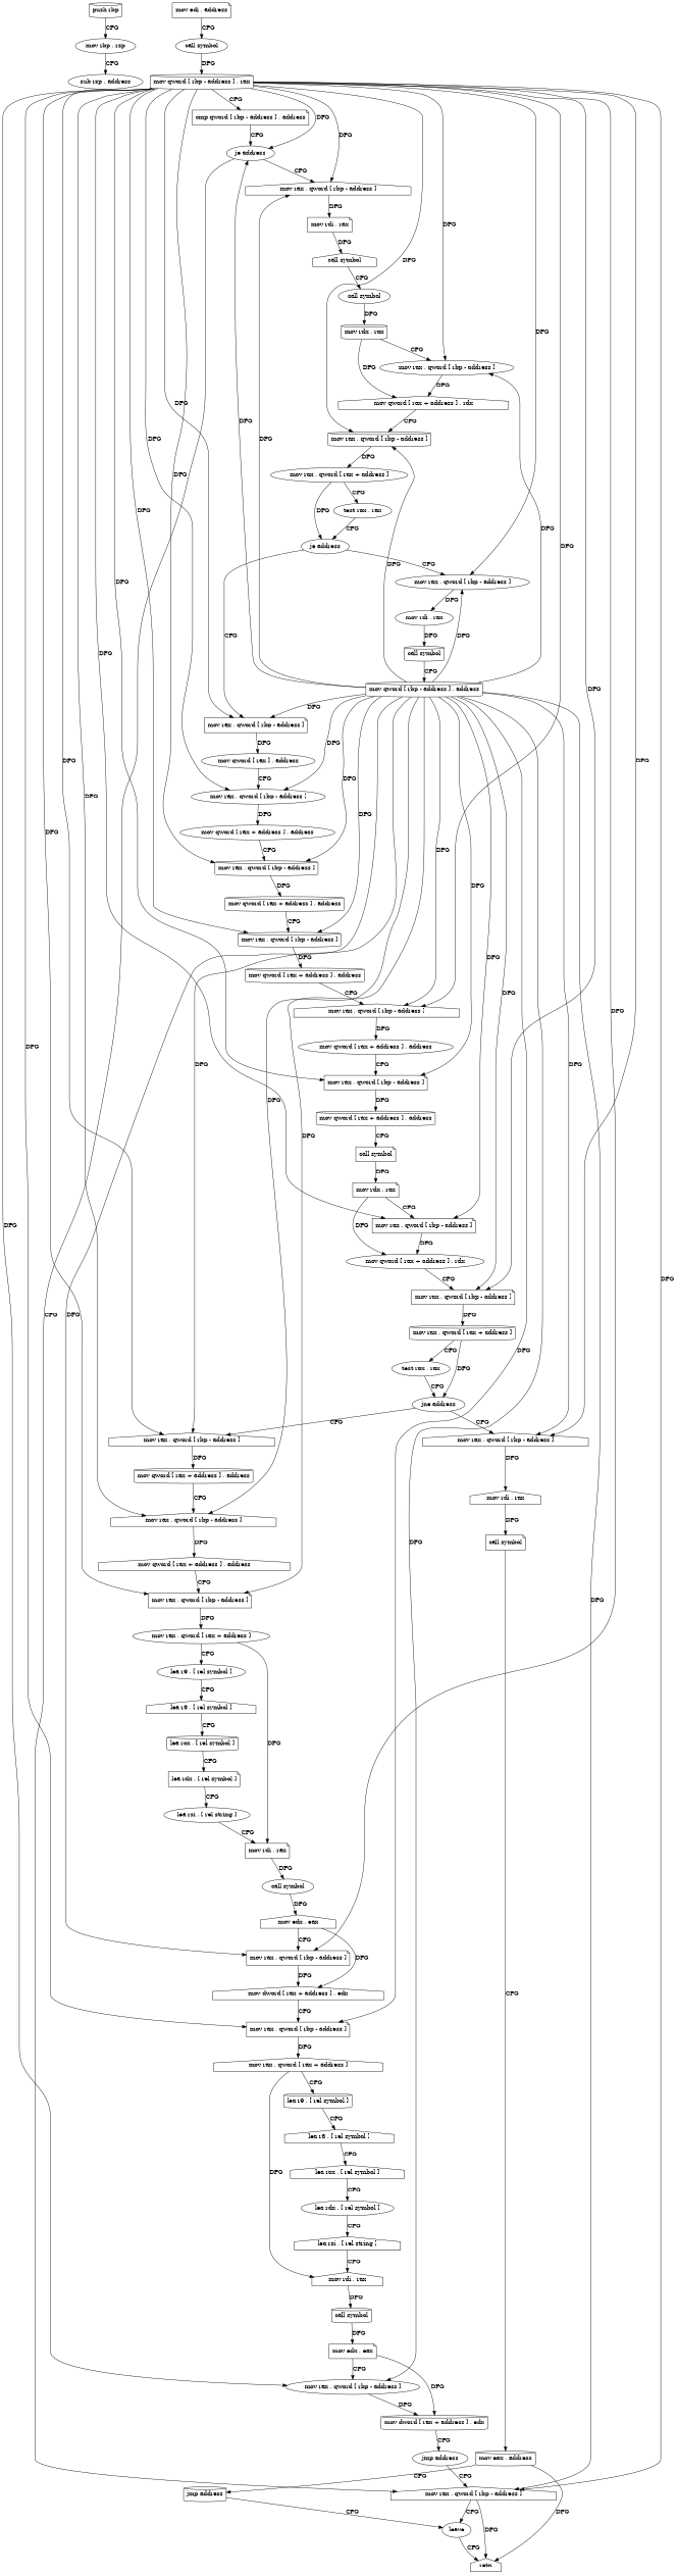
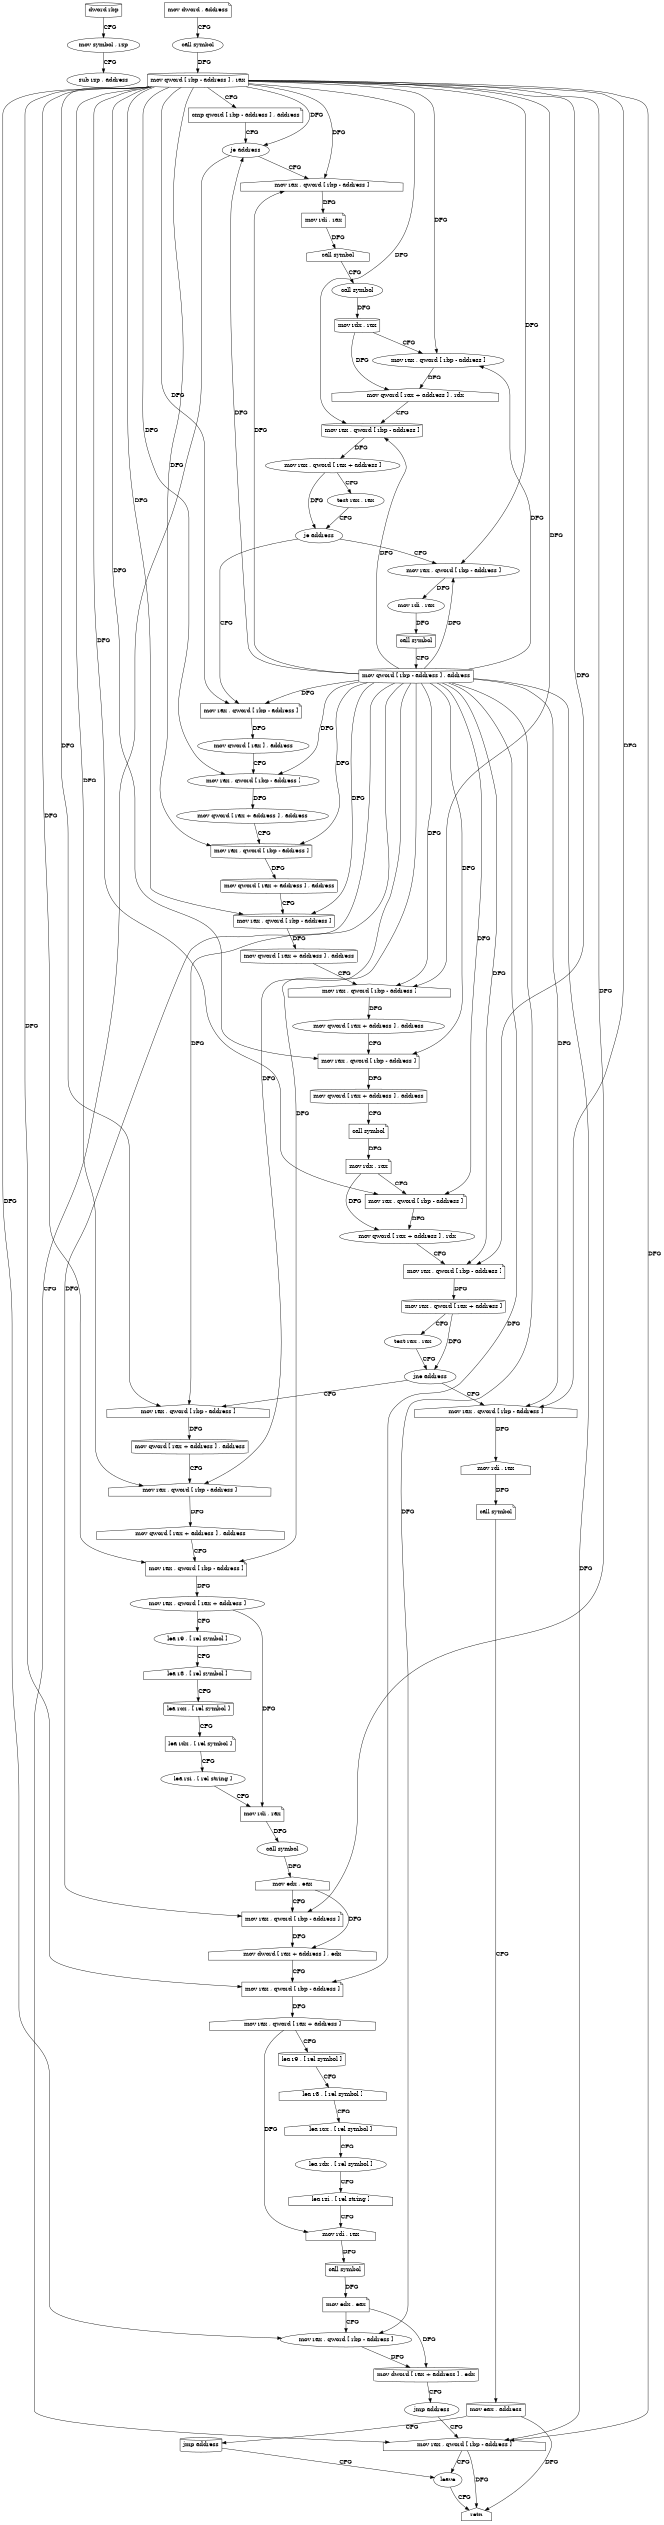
  digraph {
    node [shape=ellipse]
-   n1 [label="push rbp" shape=cylinder]
-   n2 [label="mov rbp , rsp"]
+   n1 [label="dword rbp" shape=cylinder]
+   n2 [label="mov symbol , rsp"]
    n3 [label="sub rsp , address"]
-   n4 [label="mov edi , address" shape=note]
+   n4 [label="mov dword , address" shape=note]
    n5 [label="call symbol"]
    n6 [label="mov qword [ rbp - address ] , rax" shape=cylinder]
    n7 [label="cmp qword [ rbp - address ] , address" shape=note]
    n8 [label="je address"]
    n9 [label="mov rax , qword [ rbp - address ]" shape=house]
    n10 [label="mov rax , qword [ rbp - address ]" shape=house]
    n11 [label="mov rax , qword [ rbp - address ]"]
    n12 [label="mov rax , qword [ rbp - address ]" shape=cylinder]
    n13 [label="mov rax , qword [ rbp - address ]"]
    n14 [label="mov rax , qword [ rbp - address ]" shape=note]
    n15 [label="mov rax , qword [ rbp - address ]"]
    n16 [label="mov rax , qword [ rbp - address ]" shape=cylinder]
    n17 [label="mov rax , qword [ rbp - address ]" shape=cylinder]
    n18 [label="mov rax , qword [ rbp - address ]" shape=house]
    n19 [label="mov rax , qword [ rbp - address ]" shape=note]
    n20 [label="mov rax , qword [ rbp - address ]" shape=note]
    n21 [label="mov rax , qword [ rbp - address ]" shape=note]
    n22 [label="mov rax , qword [ rbp - address ]" shape=house]
    n23 [label="mov rax , qword [ rbp - address ]" shape=house]
    n24 [label="mov rax , qword [ rbp - address ]" shape=house]
    n25 [label="mov rax , qword [ rbp - address ]" shape=note]
    n26 [label="mov rax , qword [ rbp - address ]" shape=note]
    n27 [label="mov rax , qword [ rbp - address ]" shape=note]
    n28 [label="mov rax , qword [ rbp - address ]"]
    n29 [label=leave]
    n30 [label=retn shape=house]
    n31 [label="mov rdi , rax" shape=note]
    n32 [label="mov qword [ rax + address ] , rdx" shape=house]
    n33 [label="mov rax , qword [ rax + address ]"]
    n34 [label="mov rdi , rax"]
    n35 [label="mov qword [ rax ] , address"]
    n36 [label="mov qword [ rax + address ] , address"]
    n37 [label="mov qword [ rax + address ] , address" shape=cylinder]
    n38 [label="mov qword [ rax + address ] , address" shape=cylinder]
    n39 [label="mov qword [ rax + address ] , address"]
    n40 [label="mov qword [ rax + address ] , address" shape=cylinder]
    n41 [label="mov qword [ rax + address ] , rdx"]
    n42 [label="mov rax , qword [ rax + address ]" shape=cylinder]
    n43 [label="mov qword [ rax + address ] , address" shape=cylinder]
    n44 [label="mov rdi , rax" shape=house]
    n45 [label="mov qword [ rax + address ] , address" shape=house]
    n46 [label="mov rax , qword [ rax + address ]"]
    n47 [label="mov dword [ rax + address ] , edx" shape=house]
    n48 [label="mov rax , qword [ rax + address ]" shape=house]
    n49 [label="mov dword [ rax + address ] , edx" shape=cylinder]
    n50 [label="call symbol" shape=house]
    n51 [label="call symbol"]
    n52 [label="mov rdx , rax" shape=cylinder]
    n53 [label="test rax , rax"]
    n54 [label="je address"]
    n55 [label="call symbol" shape=cylinder]
    n56 [label="mov qword [ rbp - address ] , address" shape=cylinder]
    n57 [label="call symbol" shape=note]
    n58 [label="mov rdx , rax" shape=note]
    n59 [label="test rax , rax"]
    n60 [label="jne address"]
    n61 [label="call symbol" shape=note]
    n62 [label="lea r9 , [ rel symbol ]"]
    n63 [label="mov rdi , rax" shape=note]
    n64 [label="lea r8 , [ rel symbol ]" shape=house]
    n65 [label="call symbol"]
    n66 [label="lea rcx , [ rel symbol ]" shape=cylinder]
    n67 [label="lea rdx , [ rel symbol ]" shape=note]
    n68 [label="lea rsi , [ rel string ]"]
    n69 [label="mov edx , eax" shape=house]
    n70 [label="lea r9 , [ rel symbol ]" shape=cylinder]
    n71 [label="mov rdi , rax" shape=house]
    n72 [label="lea r8 , [ rel symbol ]" shape=house]
    n73 [label="call symbol" shape=cylinder]
    n74 [label="lea rcx , [ rel symbol ]" shape=house]
    n75 [label="lea rdx , [ rel symbol ]"]
    n76 [label="lea rsi , [ rel string ]" shape=house]
    n77 [label="mov edx , eax" shape=note]
    n78 [label="jmp address"]
    n79 [label="mov eax , address" shape=cylinder]
    n80 [label="jmp address" shape=cylinder]
    n1 -> n2 [label=CFG]
    n2 -> n3 [label=CFG]
    n4 -> n5 [label=CFG]
    n5 -> n6 [label=DFG]
    n6 -> n7 [label=CFG]
    n6 -> n8 [label=DFG]
    n6 -> n9 [label=DFG]
    n6 -> n10 [label=DFG]
    n6 -> n11 [label=DFG]
    n6 -> n12 [label=DFG]
    n6 -> n13 [label=DFG]
    n6 -> n14 [label=DFG]
    n6 -> n15 [label=DFG]
    n6 -> n16 [label=DFG]
    n6 -> n17 [label=DFG]
    n6 -> n18 [label=DFG]
    n6 -> n19 [label=DFG]
    n6 -> n20 [label=DFG]
    n6 -> n21 [label=DFG]
    n6 -> n22 [label=DFG]
    n6 -> n23 [label=DFG]
    n6 -> n24 [label=DFG]
    n6 -> n25 [label=DFG]
    n6 -> n26 [label=DFG]
    n6 -> n27 [label=DFG]
    n6 -> n28 [label=DFG]
    n7 -> n8 [label=CFG]
    n8 -> n9 [label=CFG]
    n8 -> n10 [label=CFG]
    n9 -> n29 [label=CFG]
    n9 -> n30 [label=DFG]
    n10 -> n31 [label=DFG]
    n11 -> n32 [label=DFG]
    n12 -> n33 [label=DFG]
    n13 -> n34 [label=DFG]
    n14 -> n35 [label=DFG]
    n15 -> n36 [label=DFG]
    n16 -> n37 [label=DFG]
    n17 -> n38 [label=DFG]
    n18 -> n39 [label=DFG]
    n19 -> n40 [label=DFG]
    n20 -> n41 [label=DFG]
    n21 -> n42 [label=DFG]
    n22 -> n43 [label=DFG]
    n23 -> n44 [label=DFG]
    n24 -> n45 [label=DFG]
    n25 -> n46 [label=DFG]
    n26 -> n47 [label=DFG]
    n27 -> n48 [label=DFG]
    n28 -> n49 [label=DFG]
    n29 -> n30 [label=CFG]
    n31 -> n50 [label=DFG]
    n32 -> n12 [label=CFG]
    n33 -> n53 [label=CFG]
    n33 -> n54 [label=DFG]
    n34 -> n55 [label=DFG]
    n35 -> n15 [label=CFG]
    n36 -> n16 [label=CFG]
    n37 -> n17 [label=CFG]
    n38 -> n18 [label=CFG]
    n39 -> n19 [label=CFG]
    n40 -> n57 [label=CFG]
    n41 -> n21 [label=CFG]
    n42 -> n59 [label=CFG]
    n42 -> n60 [label=DFG]
    n43 -> n24 [label=CFG]
    n44 -> n61 [label=DFG]
    n45 -> n25 [label=CFG]
    n46 -> n62 [label=CFG]
    n46 -> n63 [label=DFG]
    n47 -> n27 [label=CFG]
    n48 -> n70 [label=CFG]
    n48 -> n71 [label=DFG]
    n49 -> n78 [label=CFG]
    n50 -> n51 [label=CFG]
    n51 -> n52 [label=DFG]
    n52 -> n11 [label=CFG]
    n52 -> n32 [label=DFG]
    n53 -> n54 [label=CFG]
    n54 -> n13 [label=CFG]
    n54 -> n14 [label=CFG]
    n55 -> n56 [label=CFG]
    n56 -> n8 [label=DFG]
    n56 -> n9 [label=DFG]
    n56 -> n10 [label=DFG]
    n56 -> n11 [label=DFG]
    n56 -> n12 [label=DFG]
    n56 -> n13 [label=DFG]
    n56 -> n14 [label=DFG]
    n56 -> n15 [label=DFG]
    n56 -> n16 [label=DFG]
    n56 -> n17 [label=DFG]
    n56 -> n18 [label=DFG]
    n56 -> n19 [label=DFG]
    n56 -> n20 [label=DFG]
    n56 -> n21 [label=DFG]
    n56 -> n22 [label=DFG]
    n56 -> n23 [label=DFG]
    n56 -> n24 [label=DFG]
    n56 -> n25 [label=DFG]
    n56 -> n26 [label=DFG]
    n56 -> n27 [label=DFG]
    n56 -> n28 [label=DFG]
    n57 -> n58 [label=DFG]
    n58 -> n20 [label=CFG]
    n58 -> n41 [label=DFG]
    n59 -> n60 [label=CFG]
    n60 -> n22 [label=CFG]
    n60 -> n23 [label=CFG]
    n61 -> n79 [label=CFG]
    n62 -> n64 [label=CFG]
    n63 -> n65 [label=DFG]
    n64 -> n66 [label=CFG]
    n65 -> n69 [label=DFG]
    n66 -> n67 [label=CFG]
    n67 -> n68 [label=CFG]
    n68 -> n63 [label=CFG]
    n69 -> n26 [label=CFG]
    n69 -> n47 [label=DFG]
    n70 -> n72 [label=CFG]
    n71 -> n73 [label=DFG]
    n72 -> n74 [label=CFG]
    n73 -> n77 [label=DFG]
    n74 -> n75 [label=CFG]
    n75 -> n76 [label=CFG]
    n76 -> n71 [label=CFG]
    n77 -> n28 [label=CFG]
    n77 -> n49 [label=DFG]
    n78 -> n9 [label=CFG]
    n79 -> n30 [label=DFG]
    n79 -> n80 [label=CFG]
    n80 -> n29 [label=CFG]
  }
